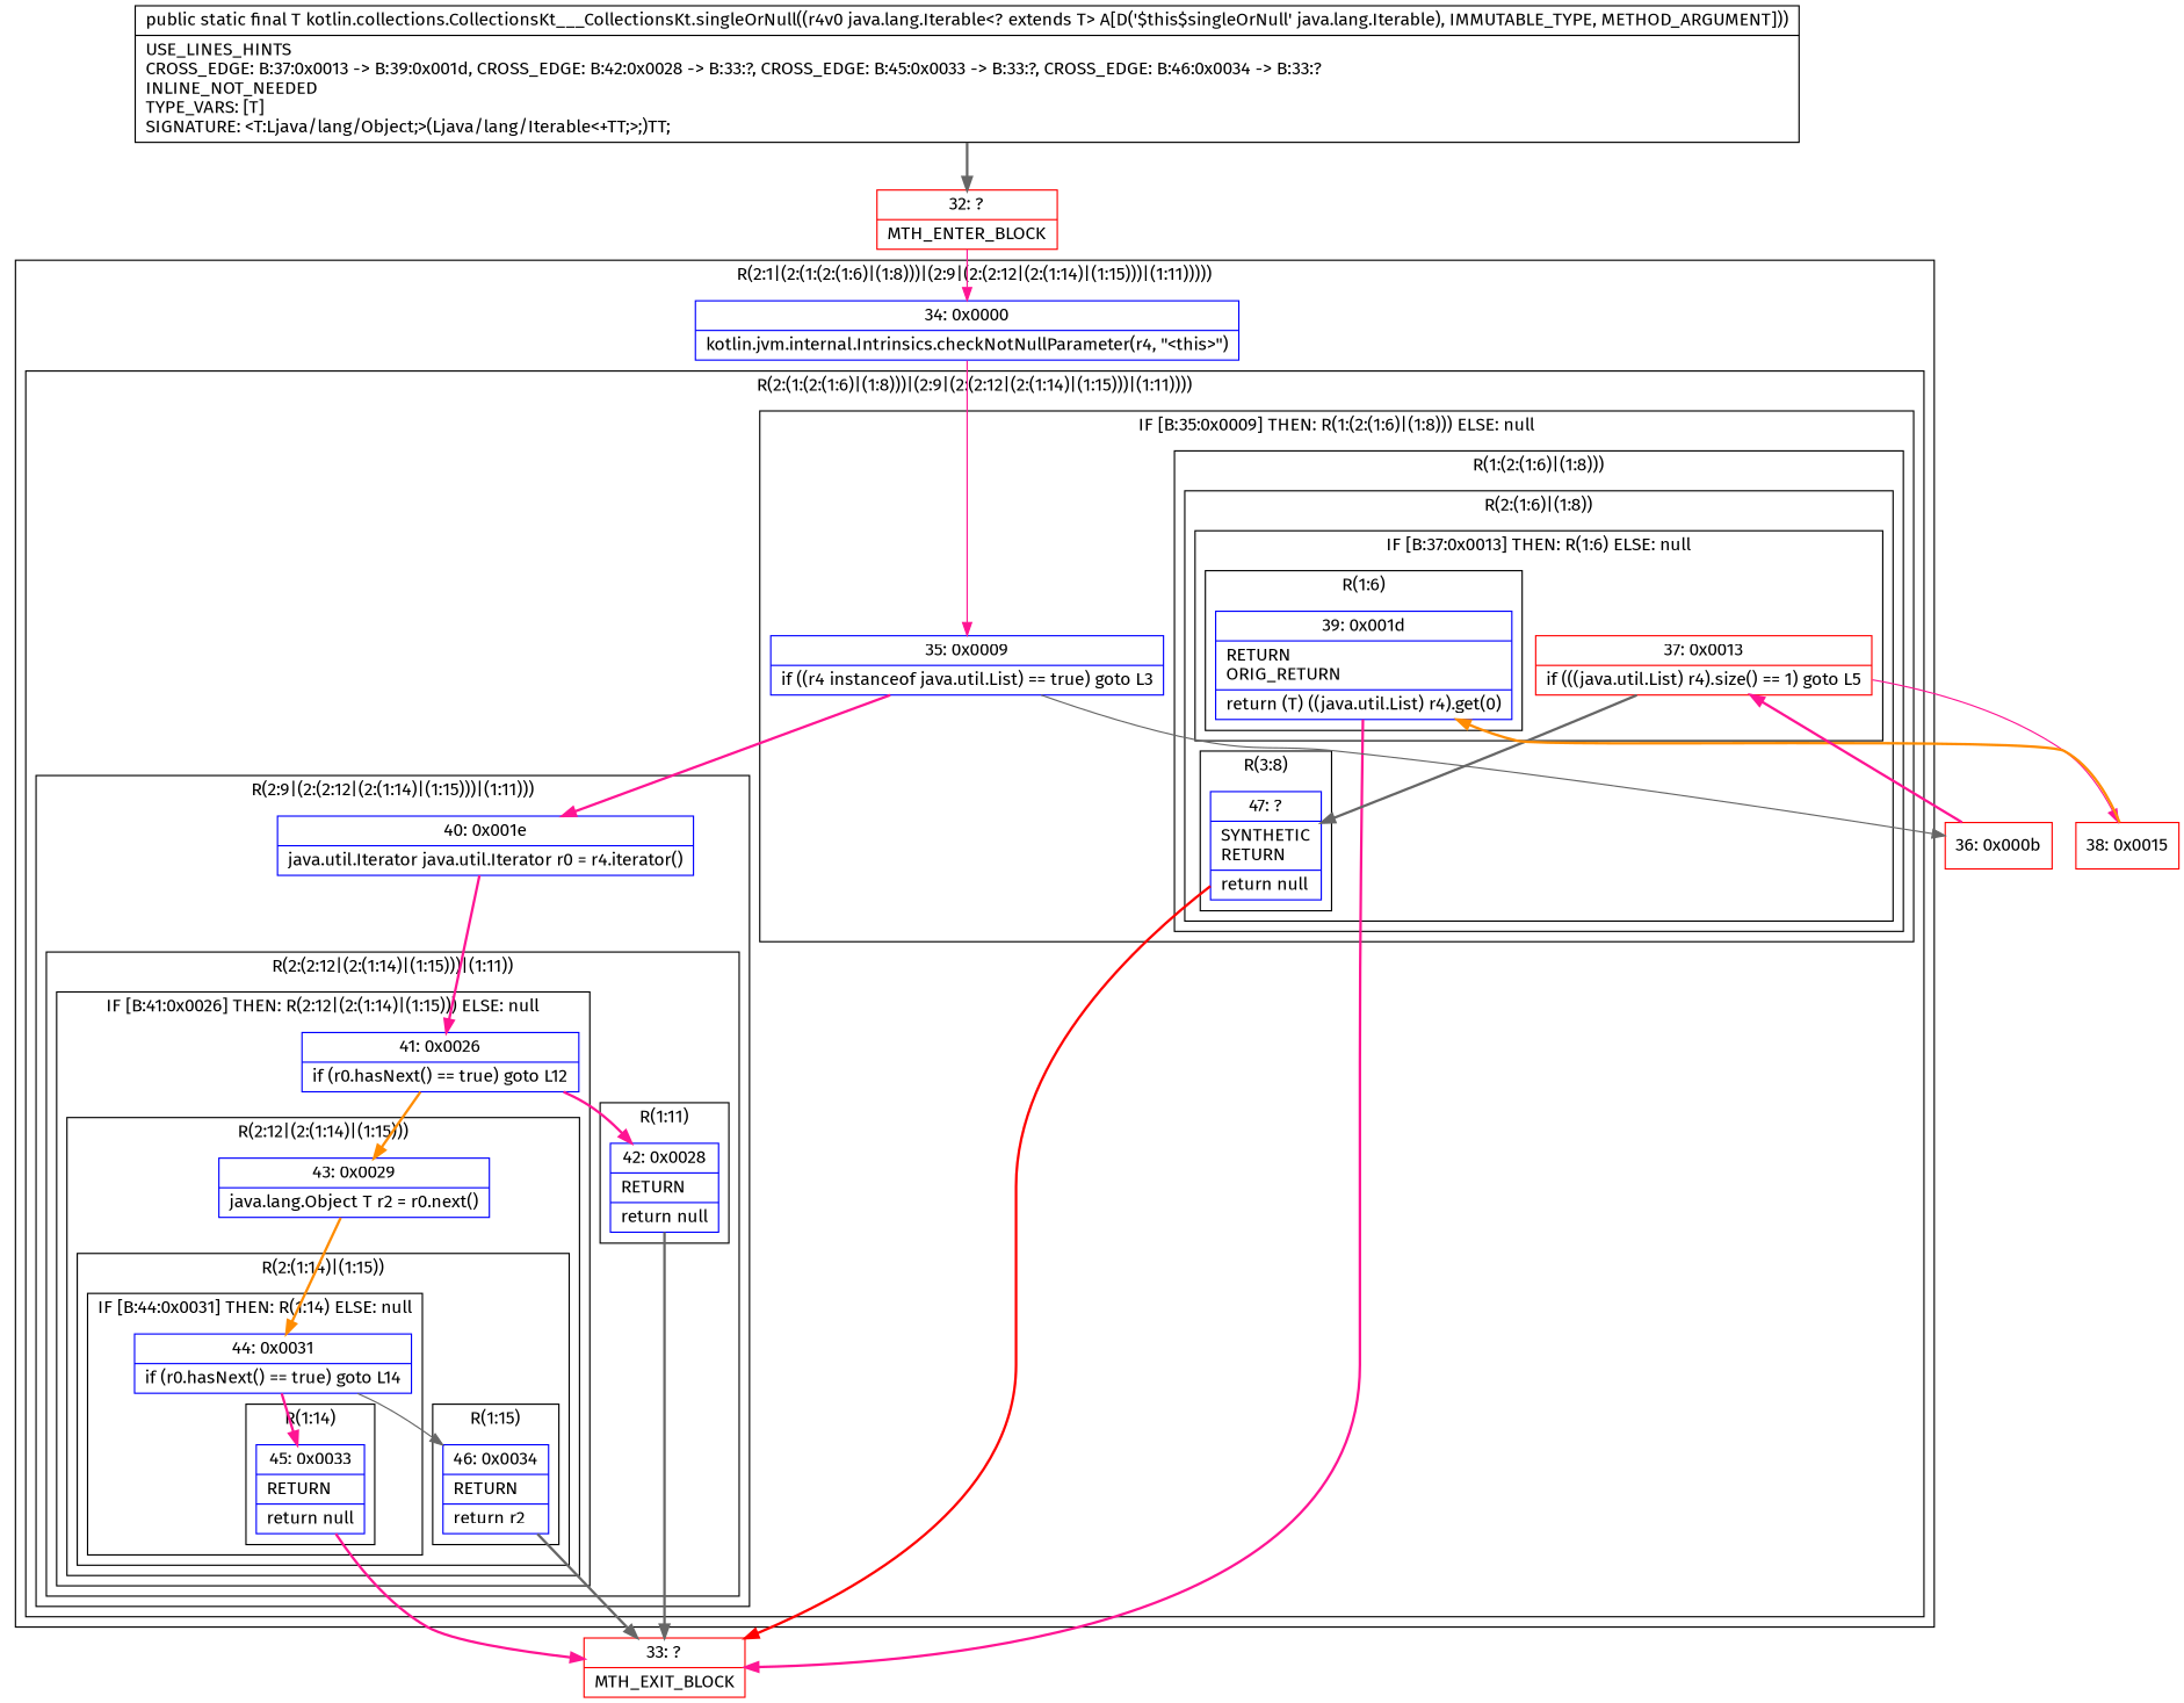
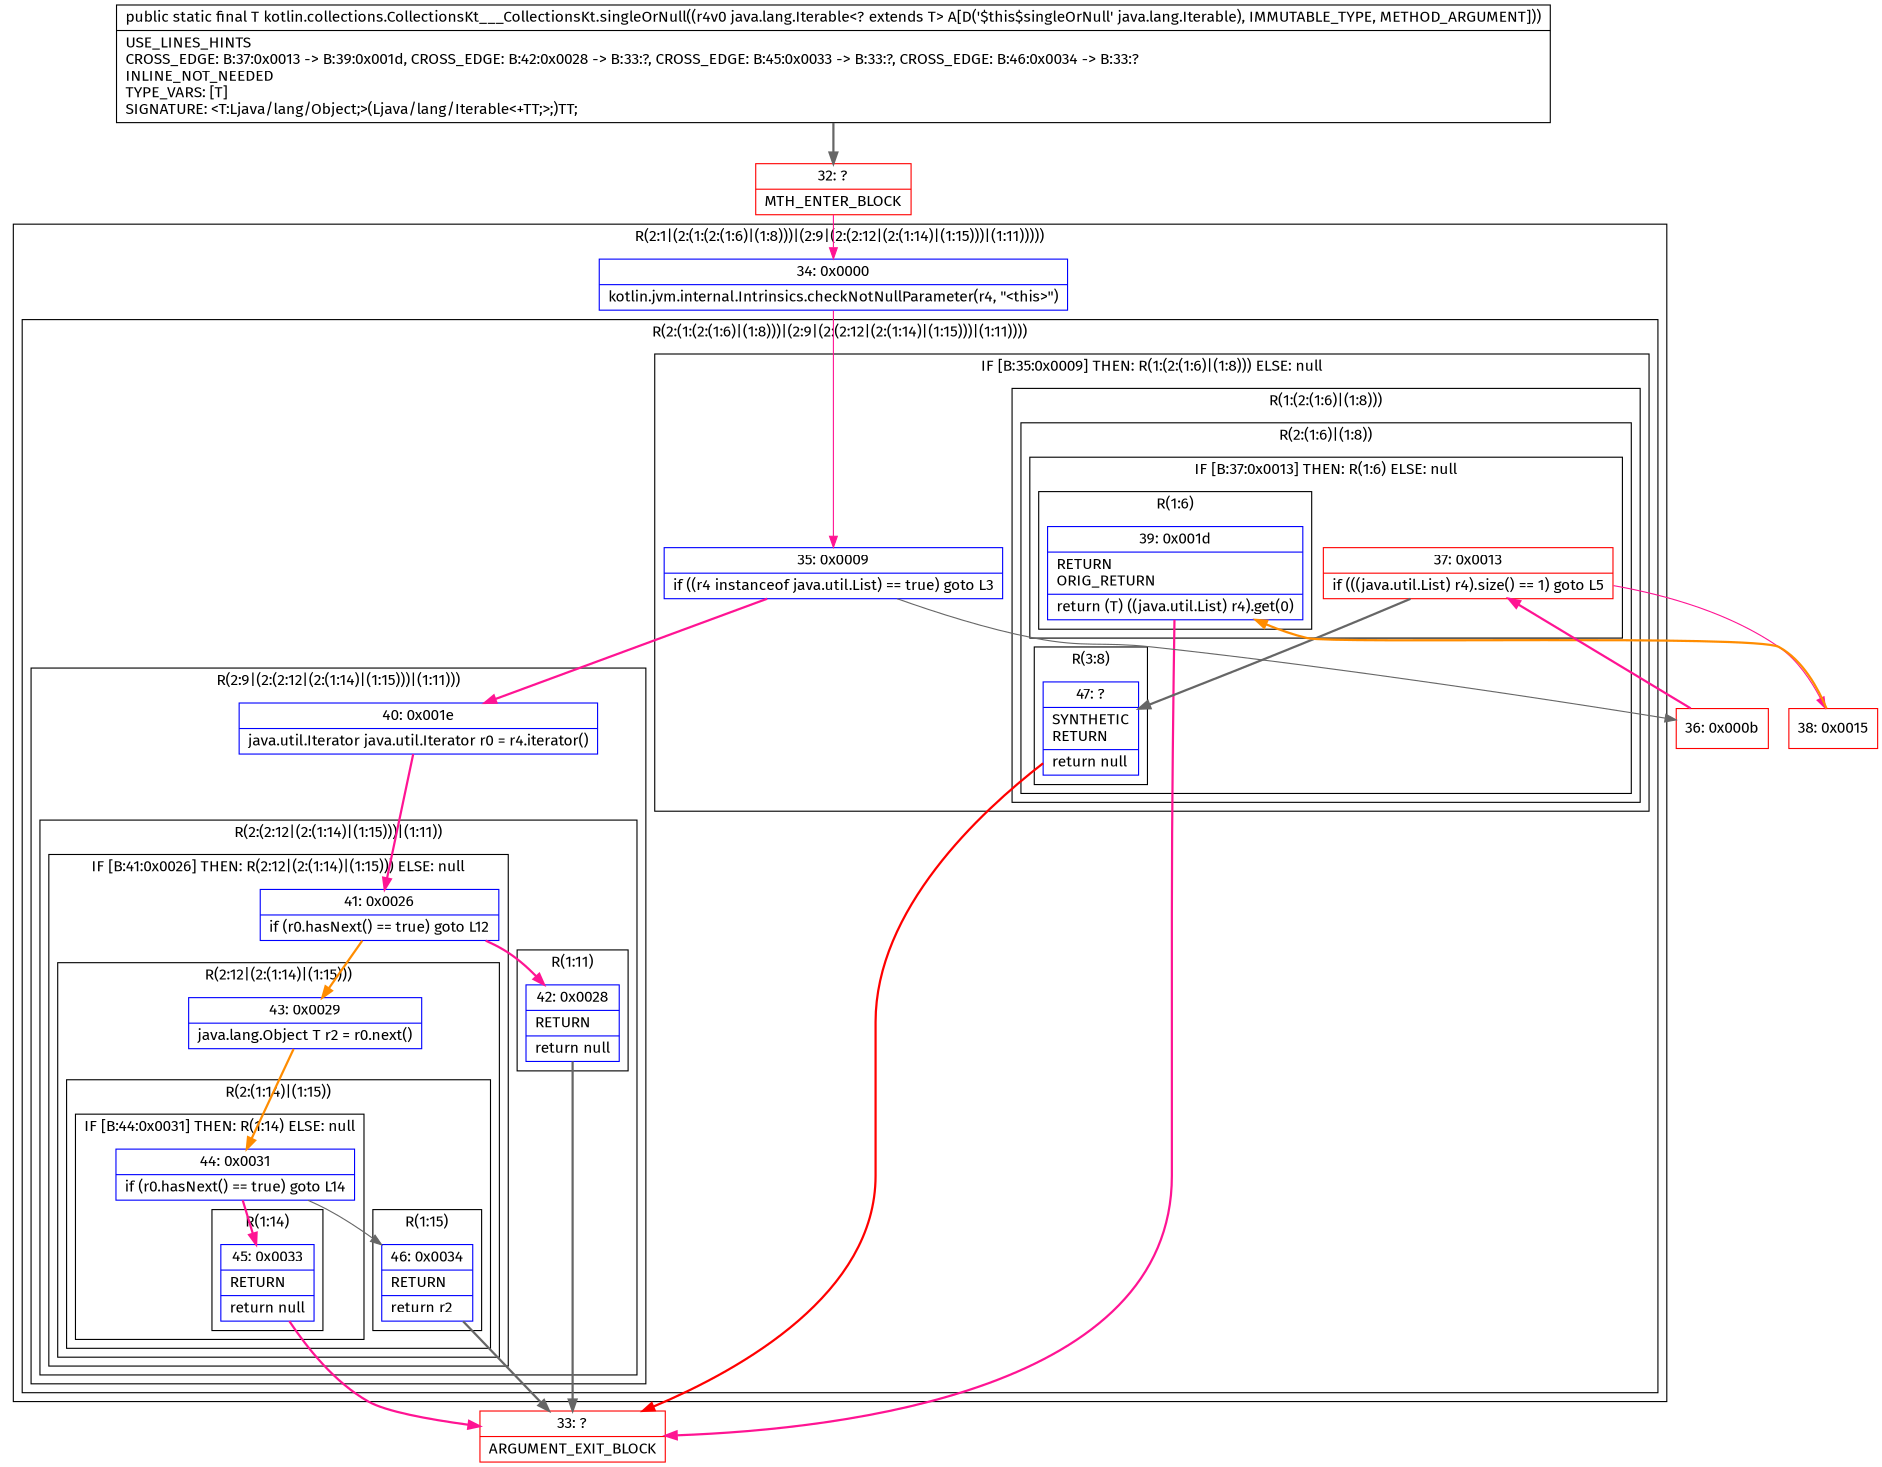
  digraph {
    fontname="Fira Sans"
    node [color=blue fontname="Fira Sans" shape=record]
    edge [color=deeppink fontname="Fira Sans" style=bold]
    n1 [label="{39\:\ 0x001d|RETURN\lORIG_RETURN\l|return (T) ((java.util.List) r4).get(0)\l}"]
    n2 [color=red label="{37\:\ 0x0013|if (((java.util.List) r4).size() == 1) goto L5\l}"]
    n3 [label="{47\:\ ?|SYNTHETIC\lRETURN\l|return null\l}"]
    n4 [label="{35\:\ 0x0009|if ((r4 instanceof java.util.List) == true) goto L3\l}"]
    n5 [label="{45\:\ 0x0033|RETURN\l|return null\l}"]
    n6 [label="{44\:\ 0x0031|if (r0.hasNext() == true) goto L14\l}"]
    n7 [label="{46\:\ 0x0034|RETURN\l|return r2\l}"]
    n8 [label="{43\:\ 0x0029|java.lang.Object T r2 = r0.next()\l}"]
    n9 [label="{41\:\ 0x0026|if (r0.hasNext() == true) goto L12\l}"]
    n10 [label="{42\:\ 0x0028|RETURN\l|return null\l}"]
    n11 [label="{40\:\ 0x001e|java.util.Iterator java.util.Iterator r0 = r4.iterator()\l}"]
    n12 [label="{34\:\ 0x0000|kotlin.jvm.internal.Intrinsics.checkNotNullParameter(r4, \"\<this\>\")\l}"]
-   n13 [color=red label="{33\:\ ?|MTH_EXIT_BLOCK\l}"]
+   n13 [color=red label="{33\:\ ?|ARGUMENT_EXIT_BLOCK\l}"]
    n14 [color=red label="{38\:\ 0x0015}"]
    n15 [color=red label="{36\:\ 0x000b}"]
    n16 [color=red label="{32\:\ ?|MTH_ENTER_BLOCK\l}"]
    n17 [label="{public static final T kotlin.collections.CollectionsKt___CollectionsKt.singleOrNull((r4v0 java.lang.Iterable\<? extends T\> A[D('$this$singleOrNull' java.lang.Iterable), IMMUTABLE_TYPE, METHOD_ARGUMENT]))  | USE_LINES_HINTS\lCROSS_EDGE: B:37:0x0013 \-\> B:39:0x001d, CROSS_EDGE: B:42:0x0028 \-\> B:33:?, CROSS_EDGE: B:45:0x0033 \-\> B:33:?, CROSS_EDGE: B:46:0x0034 \-\> B:33:?\lINLINE_NOT_NEEDED\lTYPE_VARS: [T]\lSIGNATURE: \<T:Ljava\/lang\/Object;\>(Ljava\/lang\/Iterable\<+TT;\>;)TT;\l}" color=""]
    subgraph cluster_1 {
      label="R(2:1|(2:(1:(2:(1:6)|(1:8)))|(2:9|(2:(2:12|(2:(1:14)|(1:15)))|(1:11)))))"
      n12
      subgraph cluster_2 {
        label="R(2:(1:(2:(1:6)|(1:8)))|(2:9|(2:(2:12|(2:(1:14)|(1:15)))|(1:11))))"
        subgraph cluster_3 {
          label="IF [B:35:0x0009] THEN: R(1:(2:(1:6)|(1:8))) ELSE: null"
          n4
          subgraph cluster_4 {
            label="R(1:(2:(1:6)|(1:8)))"
            subgraph cluster_5 {
              label="R(2:(1:6)|(1:8))"
              subgraph cluster_6 {
                label="IF [B:37:0x0013] THEN: R(1:6) ELSE: null"
                n2
                subgraph cluster_7 {
                  label="R(1:6)"
                  n1
                }
              }
              subgraph cluster_8 {
                label="R(3:8)"
                n3
              }
            }
          }
        }
        subgraph cluster_9 {
          label="R(2:9|(2:(2:12|(2:(1:14)|(1:15)))|(1:11)))"
          n11
          subgraph cluster_10 {
            label="R(2:(2:12|(2:(1:14)|(1:15)))|(1:11))"
            subgraph cluster_11 {
              label="IF [B:41:0x0026] THEN: R(2:12|(2:(1:14)|(1:15))) ELSE: null"
              n9
              subgraph cluster_12 {
                label="R(2:12|(2:(1:14)|(1:15)))"
                n8
                subgraph cluster_13 {
                  label="R(2:(1:14)|(1:15))"
                  subgraph cluster_14 {
                    label="IF [B:44:0x0031] THEN: R(1:14) ELSE: null"
                    n6
                    subgraph cluster_15 {
                      label="R(1:14)"
                      n5
                    }
                  }
                  subgraph cluster_16 {
                    label="R(1:15)"
                    n7
                  }
                }
              }
            }
            subgraph cluster_17 {
              label="R(1:11)"
              n10
            }
          }
        }
      }
    }
    n1 -> n13
    n2 -> n3 [color=gray40]
    n2 -> n14 [style=solid]
    n3 -> n13 [color=red]
    n4 -> n11
    n4 -> n15 [color=gray40 style=solid]
    n5 -> n13
    n6 -> n5
    n6 -> n7 [color=gray40 style=solid]
    n7 -> n13 [color=gray40]
    n8 -> n6 [color=darkorange]
    n9 -> n8 [color=darkorange]
    n9 -> n10
    n10 -> n13 [color=gray40]
    n11 -> n9
    n12 -> n4 [style=solid]
    n14 -> n1 [color=darkorange]
    n15 -> n2
    n16 -> n12 [style=solid]
    n17 -> n16 [color=gray40]
  }
